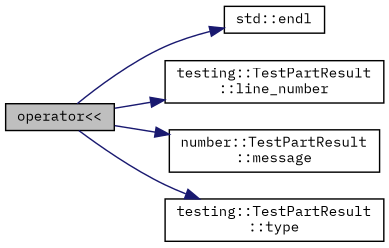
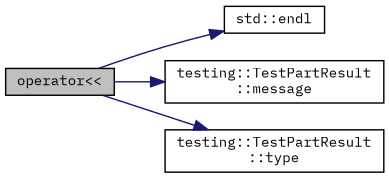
  digraph {
    fontname="IBM Plex Mono"
    rankdir=LR
    node [color=black fontname="IBM Plex Mono" fontsize=10 shape=record]
    edge [color=midnightblue fontname="IBM Plex Mono" fontsize=10 labelfontname=Helvetica labelfontsize=10 style=solid]
    n1 [fillcolor=grey75 fontcolor=black height=0.2 label="operator\<\<" style=filled width=0.4]
    n2 [height=0.2 label="std::endl" width=0.4]
-   n3 [height=0.2 label="testing::TestPartResult\l::line_number" width=0.4]
-   n4 [height=0.2 label="number::TestPartResult\l::message" width=0.4]
+   n4 [height=0.2 label="testing::TestPartResult\l::message" width=0.4]
    n5 [height=0.2 label="testing::TestPartResult\l::type" width=0.4]
    n1 -> n2
-   n1 -> n3
    n1 -> n4
    n1 -> n5
  }
